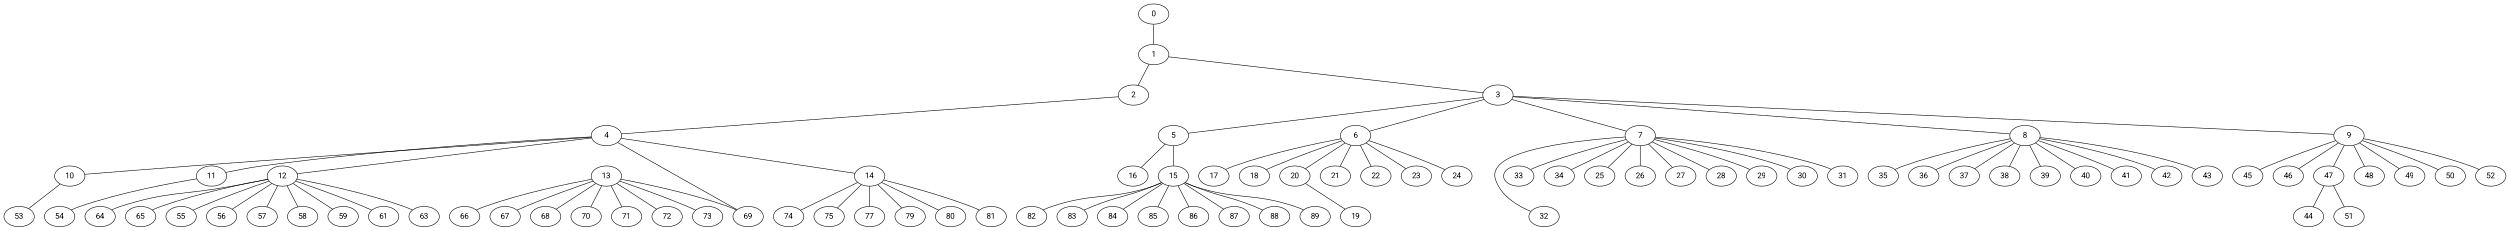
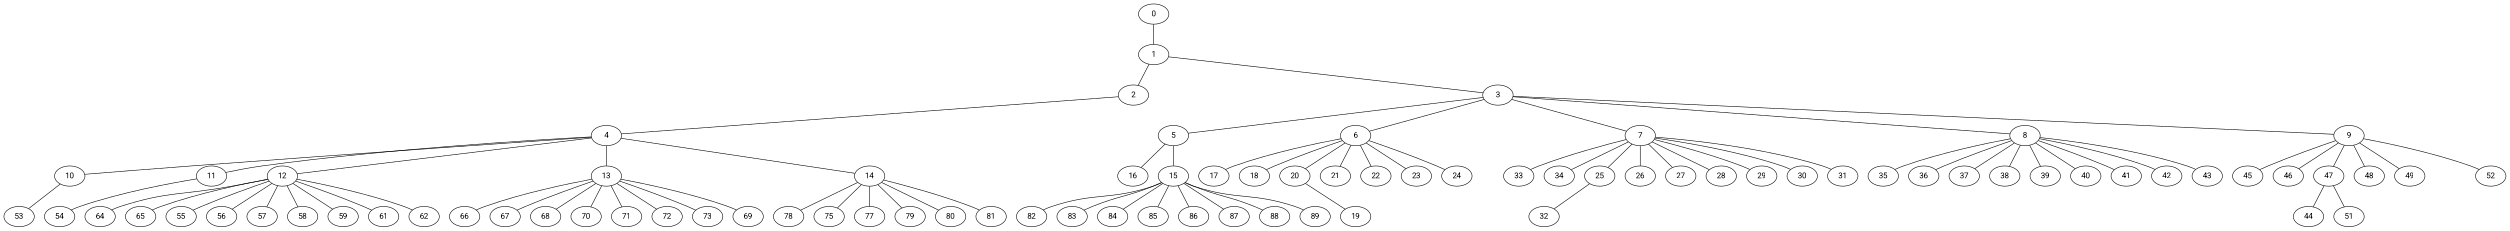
  graph {
    fontname=Roboto
    node [fontname=Roboto]
    edge [fontname=Roboto]
    0
    1
    2
    3
    4
    5
    6
    7
    8
    9
    10
    11
    12
    13
    14
    16
    15
    17
    18
    20
    21
    22
    23
    24
    32
    33
    34
    25
    26
    27
    28
    29
    30
    31
    35
    36
    37
    38
    39
    40
    41
    42
    43
    45
    46
    47
    48
    49
-   50
    52
    53
    54
    64
    65
    55
    56
    57
    58
    59
    61
-   63
+   63 [label=62]
    66
    67
    68
    69
    70
    71
    72
    73
-   74
+   74 [label=78]
    75
    77
    79
    80
    81
    82
    83
    84
    85
    86
    87
    88
    89
    19
    44
    51
    0 -- 1
    1 -- 2
    1 -- 3
    2 -- 4
    3 -- 5
    3 -- 6
    3 -- 7
    3 -- 8
    3 -- 9
    4 -- 10
    4 -- 11
    4 -- 12
-   4 -- 69
+   4 -- 13
    4 -- 14
    5 -- 16
    5 -- 15
    6 -- 17
    6 -- 18
    6 -- 20
    6 -- 21
    6 -- 22
    6 -- 23
    6 -- 24
-   7 -- 32
+   25 -- 32
    7 -- 33
    7 -- 34
    7 -- 25
    7 -- 26
    7 -- 27
    7 -- 28
    7 -- 29
    7 -- 30
    7 -- 31
    8 -- 35
    8 -- 36
    8 -- 37
    8 -- 38
    8 -- 39
    8 -- 40
    8 -- 41
    8 -- 42
    8 -- 43
    9 -- 45
    9 -- 46
    9 -- 47
    9 -- 48
    9 -- 49
-   9 -- 50
    9 -- 52
    10 -- 53
    11 -- 54
    12 -- 64
    12 -- 65
    12 -- 55
    12 -- 56
    12 -- 57
    12 -- 58
    12 -- 59
    12 -- 61
    12 -- 63
    13 -- 66
    13 -- 67
    13 -- 68
    13 -- 69
    13 -- 70
    13 -- 71
    13 -- 72
    13 -- 73
    14 -- 74
    14 -- 75
    14 -- 77
    14 -- 79
    14 -- 80
    14 -- 81
    15 -- 82
    15 -- 83
    15 -- 84
    15 -- 85
    15 -- 86
    15 -- 87
    15 -- 88
    15 -- 89
    20 -- 19
    47 -- 44
    47 -- 51
  }
